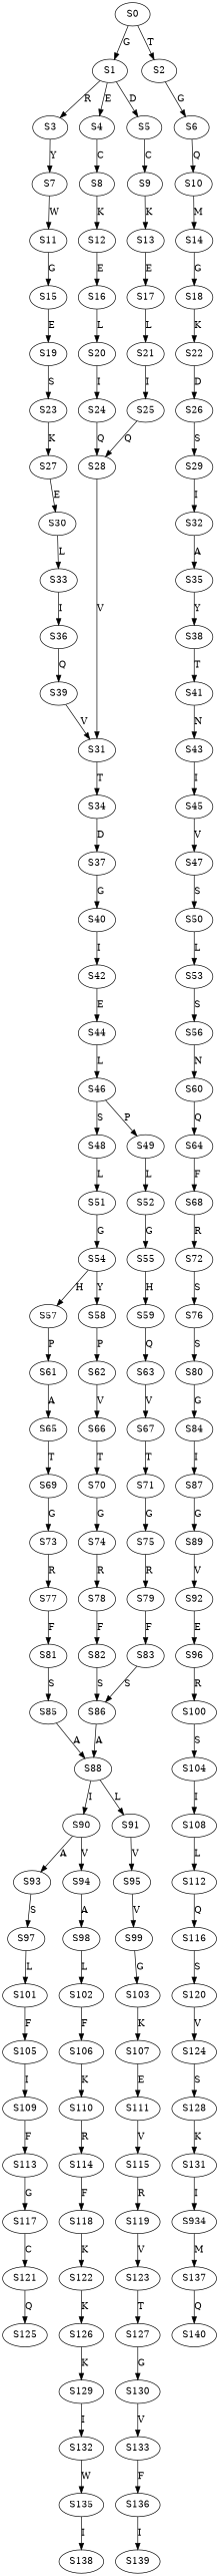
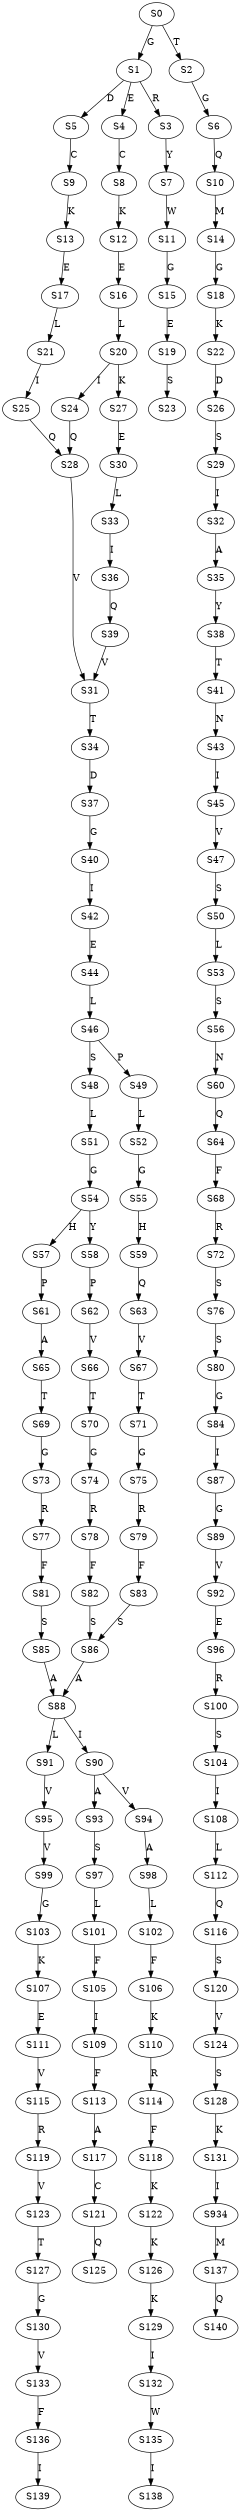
  strict digraph {
    S0
    S1
    S2
    S3
    S4
    S5
    S6
    S7
    S8
    S9
    S10
    S11
    S12
    S13
    S14
    S15
    S16
    S17
    S18
    S19
    S20
    S21
    S22
    S23
    S24
    S25
    S26
    S27
    S28
    S29
    S30
    S31
    S32
    S33
    S34
    S35
    S36
    S37
    S38
    S39
    S40
    S41
    S42
    S43
    S44
    S45
    S46
    S47
    S48
    S49
    S50
    S51
    S52
    S53
    S54
    S55
    S56
    S57
    S58
    S59
    S60
    S61
    S62
    S63
    S64
    S65
    S66
    S67
    S68
    S69
    S70
    S71
    S72
    S73
    S74
    S75
    S76
    S77
    S78
    S79
    S80
    S81
    S82
    S83
    S84
    S85
    S86
    S87
    S88
    S89
    S90
    S91
    S92
    S93
    S94
    S95
    S96
    S97
    S98
    S99
    S100
    S101
    S102
    S103
    S104
    S105
    S106
    S107
    S108
    S109
    S110
    S111
    S112
    S113
    S114
    S115
    S116
    S117
    S118
    S119
    S120
    S121
    S122
    S123
    S124
    S125
    S126
    S127
    S128
    S129
    S130
    S131
    S132
    S133
    n135 [label=S934]
    S135
    S136
    S137
    S138
    S139
    S140
    S0 -> S1 [label=G]
    S0 -> S2 [label=T]
    S1 -> S3 [label=R]
    S1 -> S4 [label=E]
    S1 -> S5 [label=D]
    S2 -> S6 [label=G]
    S3 -> S7 [label=Y]
    S4 -> S8 [label=C]
    S5 -> S9 [label=C]
    S6 -> S10 [label=Q]
    S7 -> S11 [label=W]
    S8 -> S12 [label=K]
    S9 -> S13 [label=K]
    S10 -> S14 [label=M]
    S11 -> S15 [label=G]
    S12 -> S16 [label=E]
    S13 -> S17 [label=E]
    S14 -> S18 [label=G]
    S15 -> S19 [label=E]
    S16 -> S20 [label=L]
    S17 -> S21 [label=L]
    S18 -> S22 [label=K]
    S19 -> S23 [label=S]
    S20 -> S24 [label=I]
    S21 -> S25 [label=I]
    S22 -> S26 [label=D]
-   S23 -> S27 [label=K]
+   S20 -> S27 [label=K]
    S24 -> S28 [label=Q]
    S25 -> S28 [label=Q]
    S26 -> S29 [label=S]
    S27 -> S30 [label=E]
    S28 -> S31 [label=V]
    S29 -> S32 [label=I]
    S30 -> S33 [label=L]
    S31 -> S34 [label=T]
    S32 -> S35 [label=A]
    S33 -> S36 [label=I]
    S34 -> S37 [label=D]
    S35 -> S38 [label=Y]
    S36 -> S39 [label=Q]
    S37 -> S40 [label=G]
    S38 -> S41 [label=T]
    S39 -> S31 [label=V]
    S40 -> S42 [label=I]
    S41 -> S43 [label=N]
    S42 -> S44 [label=E]
    S43 -> S45 [label=I]
    S44 -> S46 [label=L]
    S45 -> S47 [label=V]
    S46 -> S48 [label=S]
    S46 -> S49 [label=P]
    S47 -> S50 [label=S]
    S48 -> S51 [label=L]
    S49 -> S52 [label=L]
    S50 -> S53 [label=L]
    S51 -> S54 [label=G]
    S52 -> S55 [label=G]
    S53 -> S56 [label=S]
    S54 -> S57 [label=H]
    S54 -> S58 [label=Y]
    S55 -> S59 [label=H]
    S56 -> S60 [label=N]
    S57 -> S61 [label=P]
    S58 -> S62 [label=P]
    S59 -> S63 [label=Q]
    S60 -> S64 [label=Q]
    S61 -> S65 [label=A]
    S62 -> S66 [label=V]
    S63 -> S67 [label=V]
    S64 -> S68 [label=F]
    S65 -> S69 [label=T]
    S66 -> S70 [label=T]
    S67 -> S71 [label=T]
    S68 -> S72 [label=R]
    S69 -> S73 [label=G]
    S70 -> S74 [label=G]
    S71 -> S75 [label=G]
    S72 -> S76 [label=S]
    S73 -> S77 [label=R]
    S74 -> S78 [label=R]
    S75 -> S79 [label=R]
    S76 -> S80 [label=S]
    S77 -> S81 [label=F]
    S78 -> S82 [label=F]
    S79 -> S83 [label=F]
    S80 -> S84 [label=G]
    S81 -> S85 [label=S]
    S82 -> S86 [label=S]
    S83 -> S86 [label=S]
    S84 -> S87 [label=I]
    S85 -> S88 [label=A]
    S86 -> S88 [label=A]
    S87 -> S89 [label=G]
    S88 -> S90 [label=I]
    S88 -> S91 [label=L]
    S89 -> S92 [label=V]
    S90 -> S93 [label=A]
    S90 -> S94 [label=V]
    S91 -> S95 [label=V]
    S92 -> S96 [label=E]
    S93 -> S97 [label=S]
    S94 -> S98 [label=A]
    S95 -> S99 [label=V]
    S96 -> S100 [label=R]
    S97 -> S101 [label=L]
    S98 -> S102 [label=L]
    S99 -> S103 [label=G]
    S100 -> S104 [label=S]
    S101 -> S105 [label=F]
    S102 -> S106 [label=F]
    S103 -> S107 [label=K]
    S104 -> S108 [label=I]
    S105 -> S109 [label=I]
    S106 -> S110 [label=K]
    S107 -> S111 [label=E]
    S108 -> S112 [label=L]
    S109 -> S113 [label=F]
    S110 -> S114 [label=R]
    S111 -> S115 [label=V]
    S112 -> S116 [label=Q]
-   S113 -> S117 [label=G]
+   S113 -> S117 [label=A]
    S114 -> S118 [label=F]
    S115 -> S119 [label=R]
    S116 -> S120 [label=S]
    S117 -> S121 [label=C]
    S118 -> S122 [label=K]
    S119 -> S123 [label=V]
    S120 -> S124 [label=V]
    S121 -> S125 [label=Q]
    S122 -> S126 [label=K]
    S123 -> S127 [label=T]
    S124 -> S128 [label=S]
    S126 -> S129 [label=K]
    S127 -> S130 [label=G]
    S128 -> S131 [label=K]
    S129 -> S132 [label=I]
    S130 -> S133 [label=V]
    S131 -> n135 [label=I]
    S132 -> S135 [label=W]
    S133 -> S136 [label=F]
    n135 -> S137 [label=M]
    S135 -> S138 [label=I]
    S136 -> S139 [label=I]
    S137 -> S140 [label=Q]
  }
